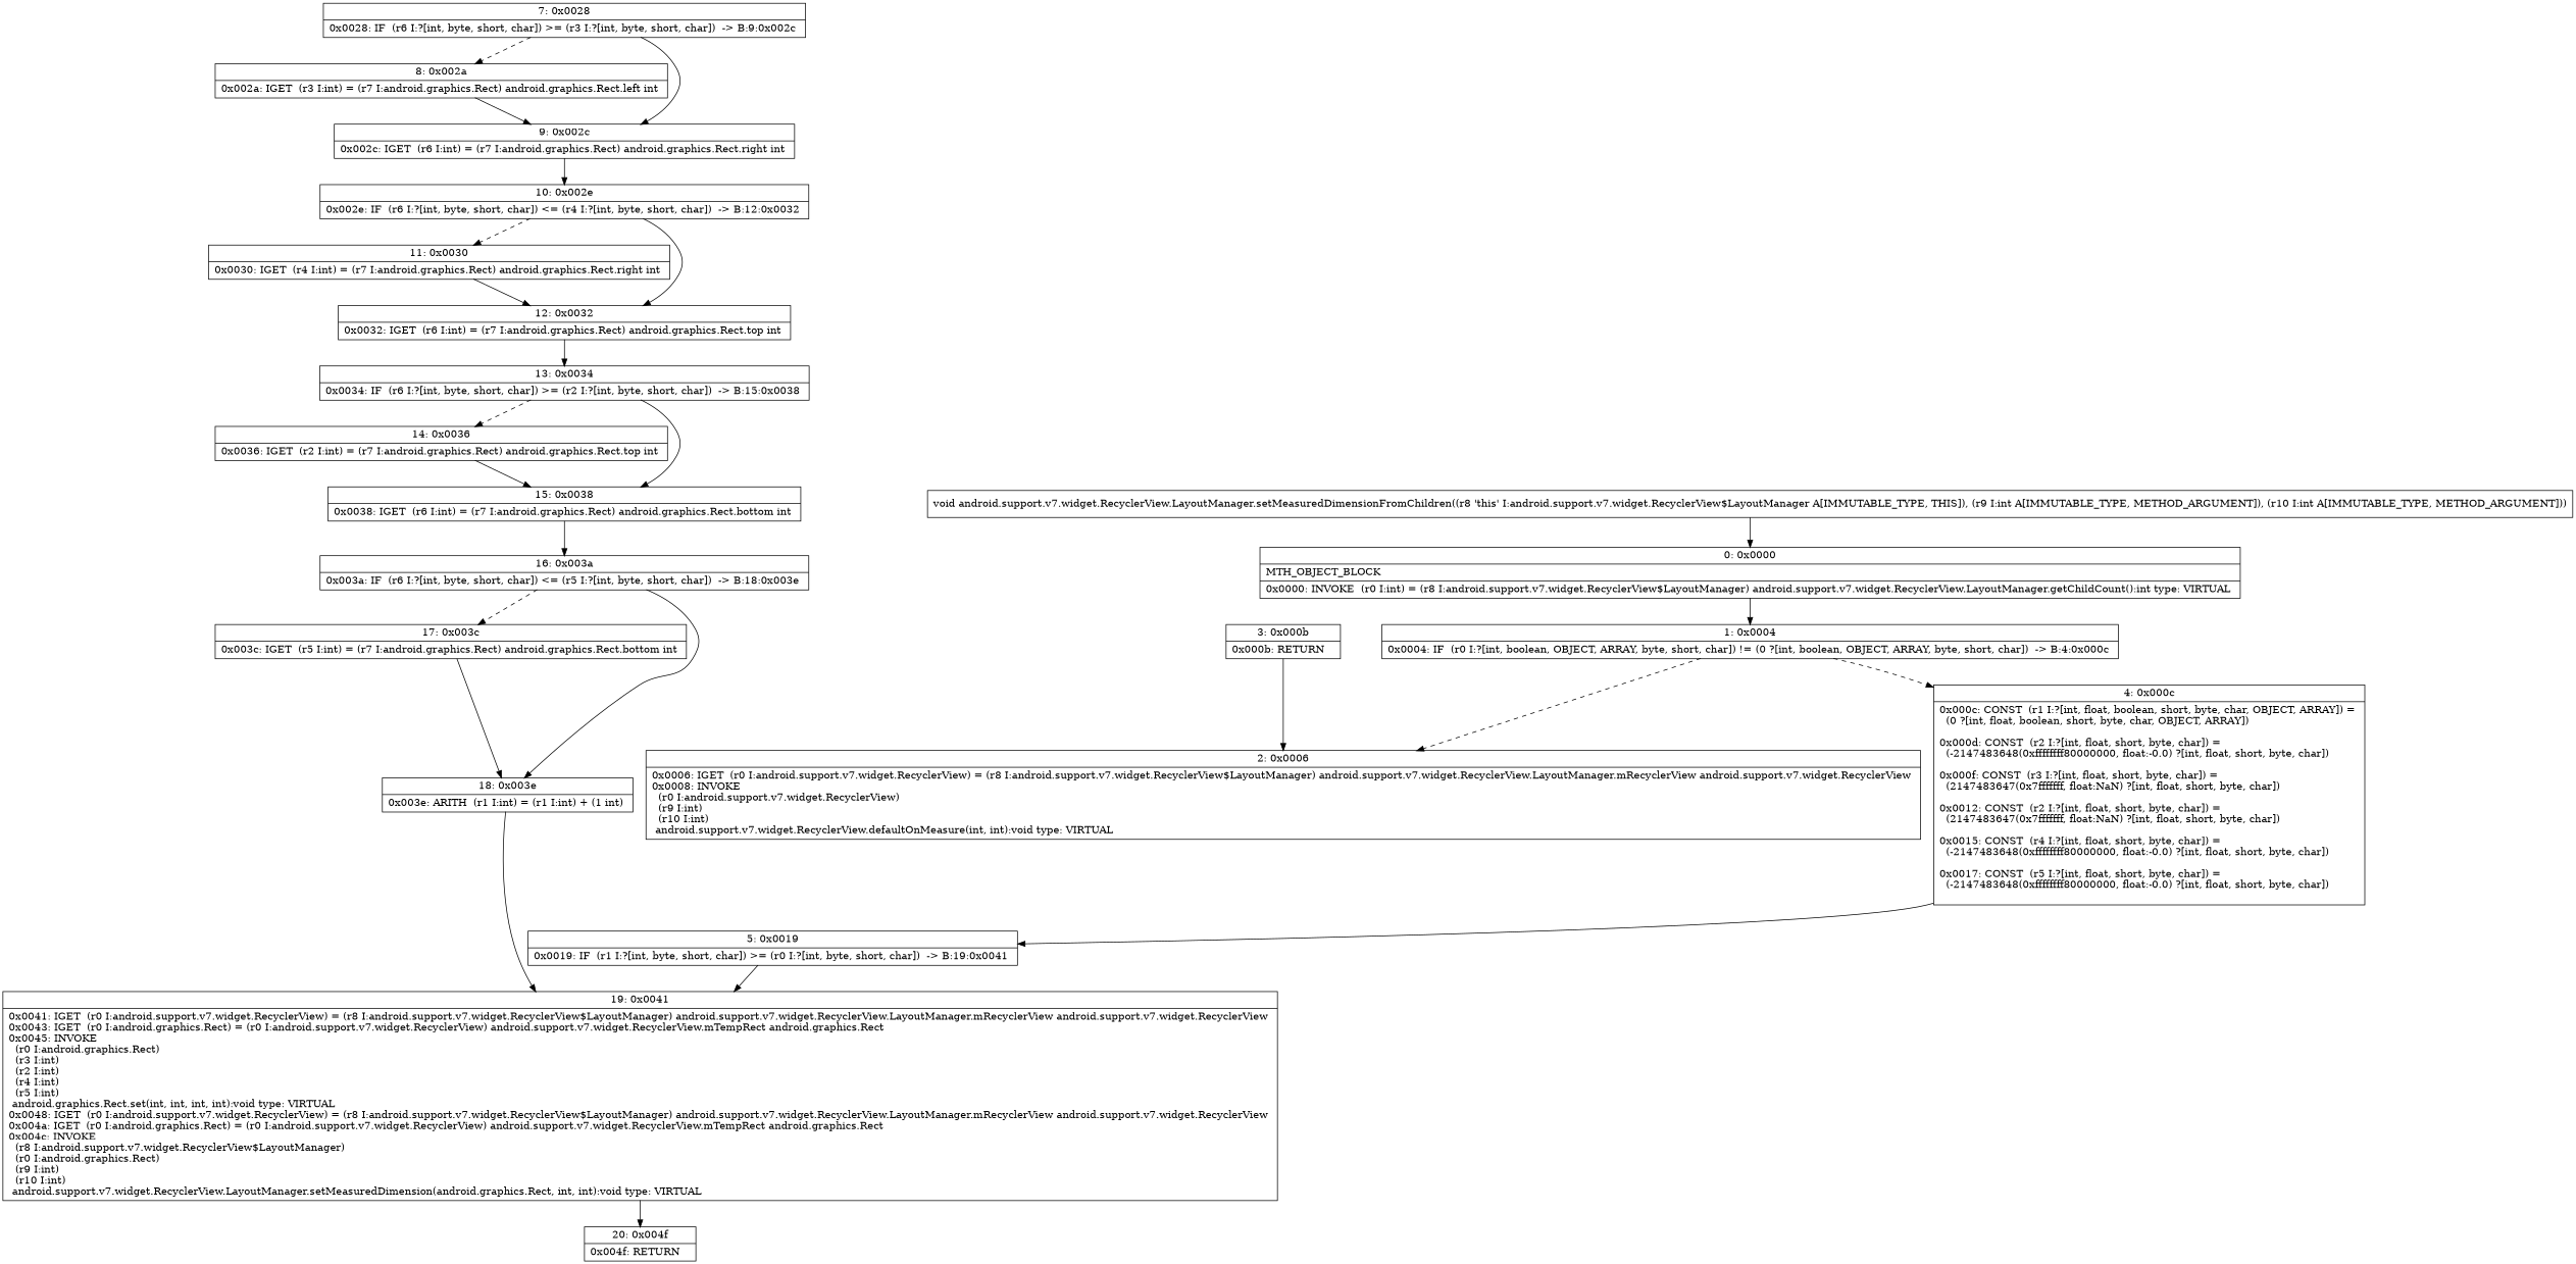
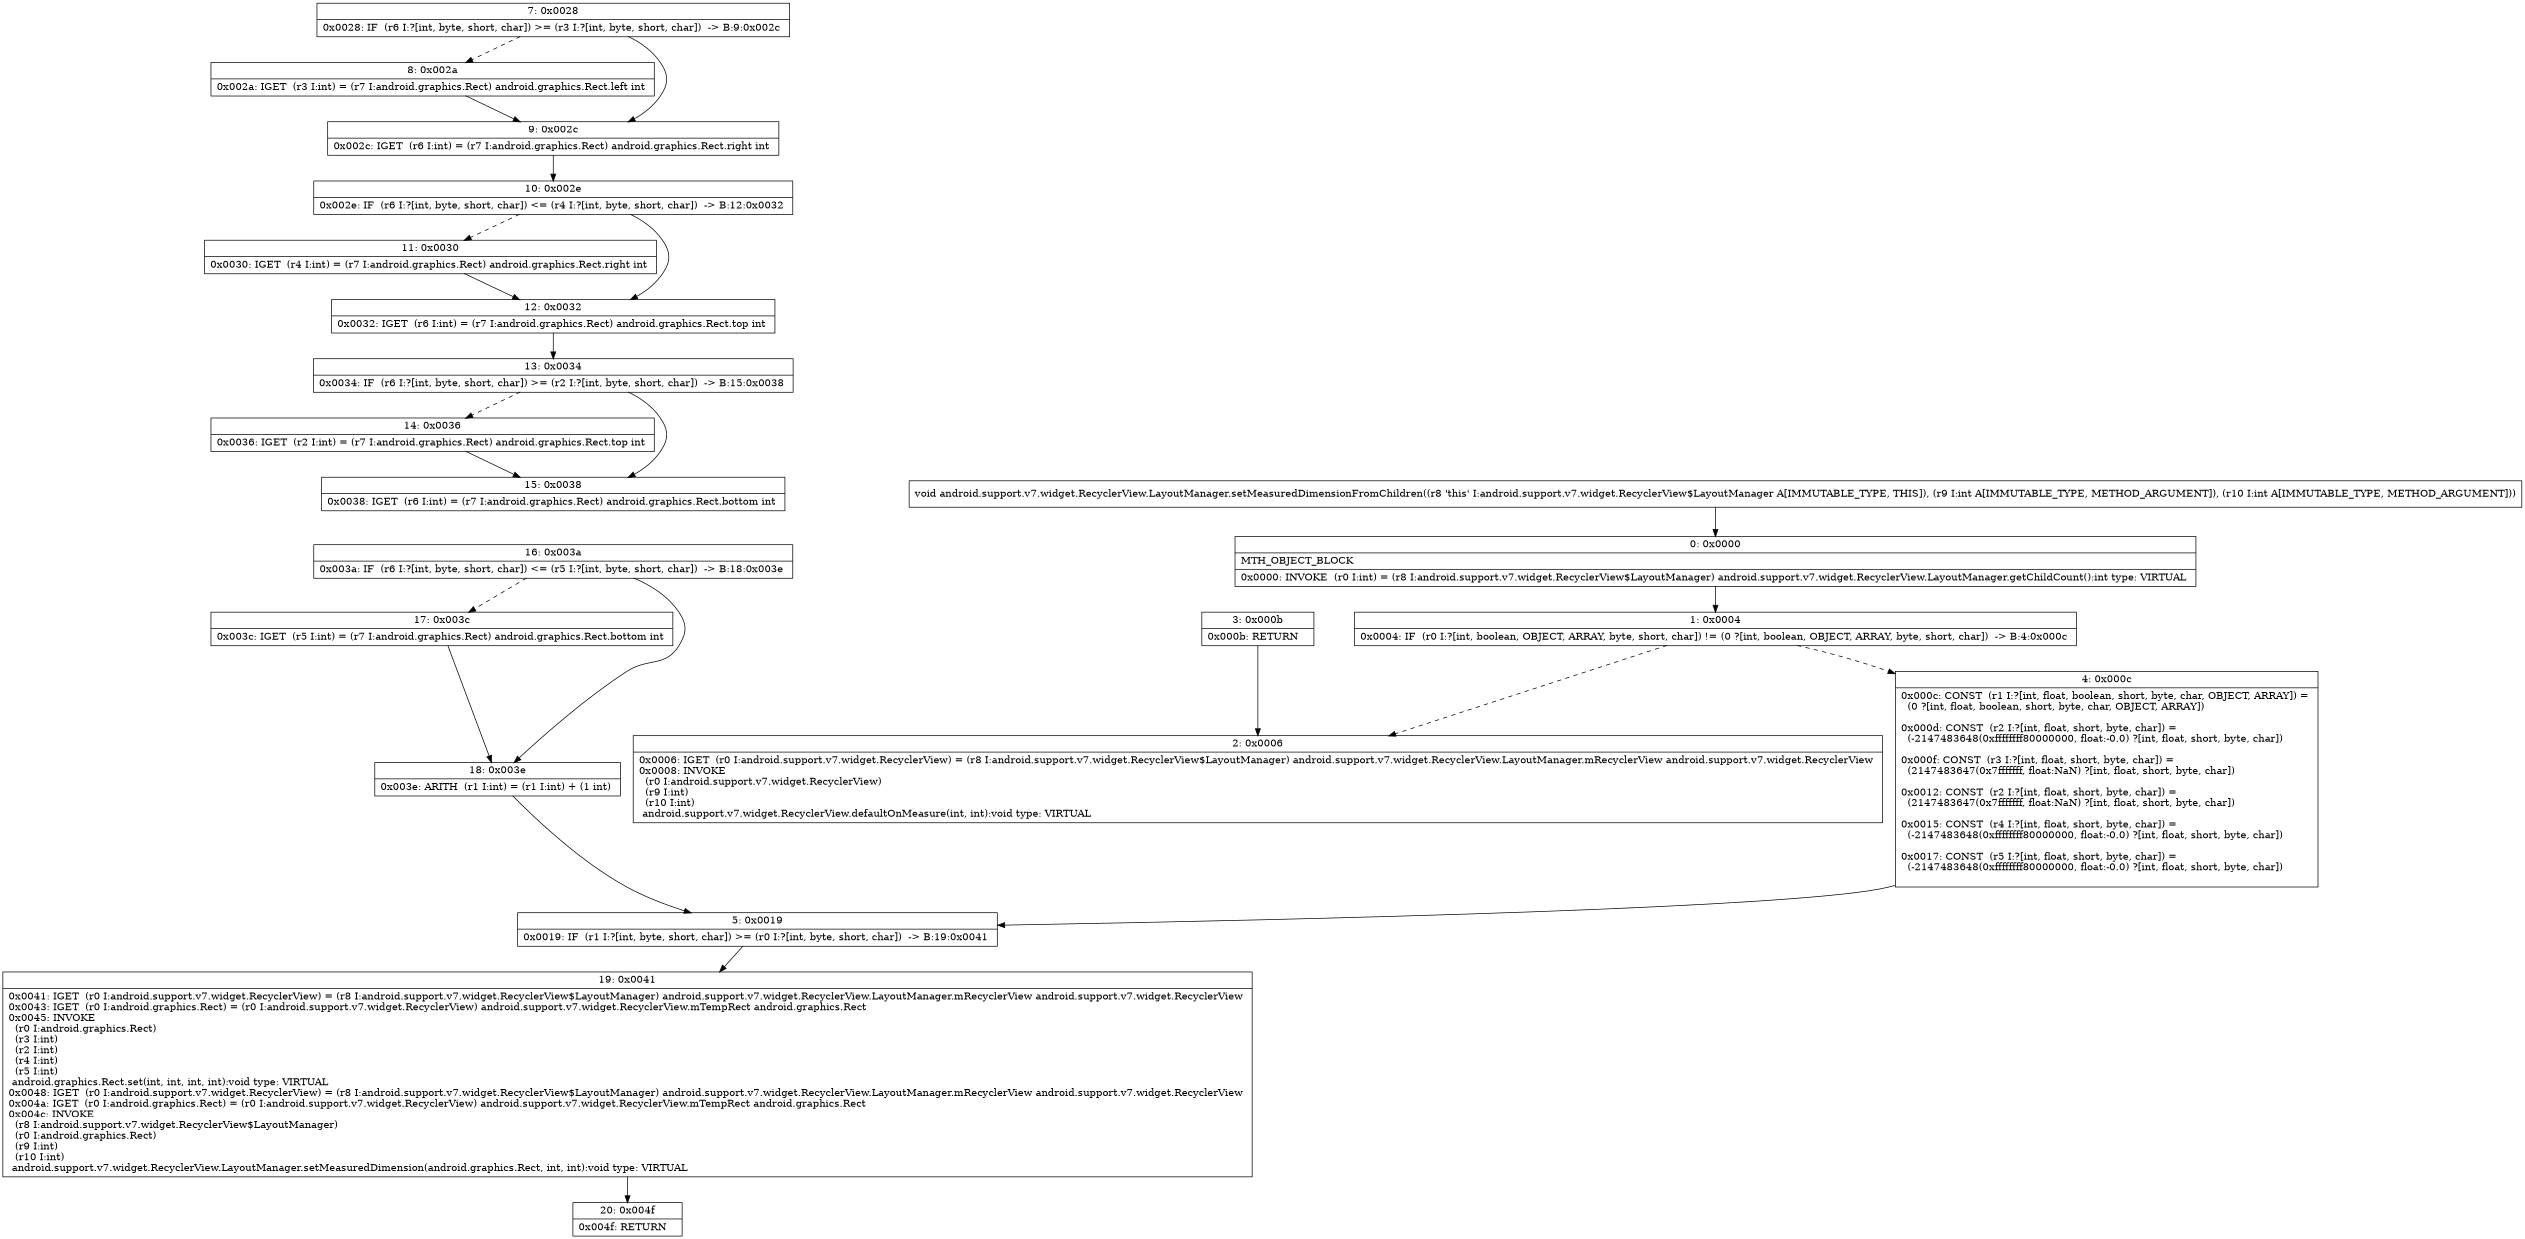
  digraph {
    node [shape=record]
    n1 [label="{0\:\ 0x0000|MTH_OBJECT_BLOCK\l|0x0000: INVOKE  (r0 I:int) = (r8 I:android.support.v7.widget.RecyclerView$LayoutManager) android.support.v7.widget.RecyclerView.LayoutManager.getChildCount():int type: VIRTUAL \l}"]
    n2 [label="{1\:\ 0x0004|0x0004: IF  (r0 I:?[int, boolean, OBJECT, ARRAY, byte, short, char]) != (0 ?[int, boolean, OBJECT, ARRAY, byte, short, char])  \-\> B:4:0x000c \l}"]
    n3 [label="{2\:\ 0x0006|0x0006: IGET  (r0 I:android.support.v7.widget.RecyclerView) = (r8 I:android.support.v7.widget.RecyclerView$LayoutManager) android.support.v7.widget.RecyclerView.LayoutManager.mRecyclerView android.support.v7.widget.RecyclerView \l0x0008: INVOKE  \l  (r0 I:android.support.v7.widget.RecyclerView)\l  (r9 I:int)\l  (r10 I:int)\l android.support.v7.widget.RecyclerView.defaultOnMeasure(int, int):void type: VIRTUAL \l}"]
    n4 [label="{4\:\ 0x000c|0x000c: CONST  (r1 I:?[int, float, boolean, short, byte, char, OBJECT, ARRAY]) = \l  (0 ?[int, float, boolean, short, byte, char, OBJECT, ARRAY])\l \l0x000d: CONST  (r2 I:?[int, float, short, byte, char]) = \l  (\-2147483648(0xffffffff80000000, float:\-0.0) ?[int, float, short, byte, char])\l \l0x000f: CONST  (r3 I:?[int, float, short, byte, char]) = \l  (2147483647(0x7fffffff, float:NaN) ?[int, float, short, byte, char])\l \l0x0012: CONST  (r2 I:?[int, float, short, byte, char]) = \l  (2147483647(0x7fffffff, float:NaN) ?[int, float, short, byte, char])\l \l0x0015: CONST  (r4 I:?[int, float, short, byte, char]) = \l  (\-2147483648(0xffffffff80000000, float:\-0.0) ?[int, float, short, byte, char])\l \l0x0017: CONST  (r5 I:?[int, float, short, byte, char]) = \l  (\-2147483648(0xffffffff80000000, float:\-0.0) ?[int, float, short, byte, char])\l \l}"]
    n5 [label="{5\:\ 0x0019|0x0019: IF  (r1 I:?[int, byte, short, char]) \>= (r0 I:?[int, byte, short, char])  \-\> B:19:0x0041 \l}"]
    n6 [label="{3\:\ 0x000b|0x000b: RETURN   \l}"]
    n7 [label="{19\:\ 0x0041|0x0041: IGET  (r0 I:android.support.v7.widget.RecyclerView) = (r8 I:android.support.v7.widget.RecyclerView$LayoutManager) android.support.v7.widget.RecyclerView.LayoutManager.mRecyclerView android.support.v7.widget.RecyclerView \l0x0043: IGET  (r0 I:android.graphics.Rect) = (r0 I:android.support.v7.widget.RecyclerView) android.support.v7.widget.RecyclerView.mTempRect android.graphics.Rect \l0x0045: INVOKE  \l  (r0 I:android.graphics.Rect)\l  (r3 I:int)\l  (r2 I:int)\l  (r4 I:int)\l  (r5 I:int)\l android.graphics.Rect.set(int, int, int, int):void type: VIRTUAL \l0x0048: IGET  (r0 I:android.support.v7.widget.RecyclerView) = (r8 I:android.support.v7.widget.RecyclerView$LayoutManager) android.support.v7.widget.RecyclerView.LayoutManager.mRecyclerView android.support.v7.widget.RecyclerView \l0x004a: IGET  (r0 I:android.graphics.Rect) = (r0 I:android.support.v7.widget.RecyclerView) android.support.v7.widget.RecyclerView.mTempRect android.graphics.Rect \l0x004c: INVOKE  \l  (r8 I:android.support.v7.widget.RecyclerView$LayoutManager)\l  (r0 I:android.graphics.Rect)\l  (r9 I:int)\l  (r10 I:int)\l android.support.v7.widget.RecyclerView.LayoutManager.setMeasuredDimension(android.graphics.Rect, int, int):void type: VIRTUAL \l}"]
    n8 [label="{20\:\ 0x004f|0x004f: RETURN   \l}"]
    n9 [label="{7\:\ 0x0028|0x0028: IF  (r6 I:?[int, byte, short, char]) \>= (r3 I:?[int, byte, short, char])  \-\> B:9:0x002c \l}"]
    n10 [label="{8\:\ 0x002a|0x002a: IGET  (r3 I:int) = (r7 I:android.graphics.Rect) android.graphics.Rect.left int \l}"]
    n11 [label="{9\:\ 0x002c|0x002c: IGET  (r6 I:int) = (r7 I:android.graphics.Rect) android.graphics.Rect.right int \l}"]
    n12 [label="{10\:\ 0x002e|0x002e: IF  (r6 I:?[int, byte, short, char]) \<= (r4 I:?[int, byte, short, char])  \-\> B:12:0x0032 \l}"]
    n13 [label="{11\:\ 0x0030|0x0030: IGET  (r4 I:int) = (r7 I:android.graphics.Rect) android.graphics.Rect.right int \l}"]
    n14 [label="{12\:\ 0x0032|0x0032: IGET  (r6 I:int) = (r7 I:android.graphics.Rect) android.graphics.Rect.top int \l}"]
    n15 [label="{13\:\ 0x0034|0x0034: IF  (r6 I:?[int, byte, short, char]) \>= (r2 I:?[int, byte, short, char])  \-\> B:15:0x0038 \l}"]
    n16 [label="{14\:\ 0x0036|0x0036: IGET  (r2 I:int) = (r7 I:android.graphics.Rect) android.graphics.Rect.top int \l}"]
    n17 [label="{15\:\ 0x0038|0x0038: IGET  (r6 I:int) = (r7 I:android.graphics.Rect) android.graphics.Rect.bottom int \l}"]
    n18 [label="{16\:\ 0x003a|0x003a: IF  (r6 I:?[int, byte, short, char]) \<= (r5 I:?[int, byte, short, char])  \-\> B:18:0x003e \l}"]
    n19 [label="{17\:\ 0x003c|0x003c: IGET  (r5 I:int) = (r7 I:android.graphics.Rect) android.graphics.Rect.bottom int \l}"]
    n20 [label="{18\:\ 0x003e|0x003e: ARITH  (r1 I:int) = (r1 I:int) + (1 int) \l}"]
    n21 [label="{void android.support.v7.widget.RecyclerView.LayoutManager.setMeasuredDimensionFromChildren((r8 'this' I:android.support.v7.widget.RecyclerView$LayoutManager A[IMMUTABLE_TYPE, THIS]), (r9 I:int A[IMMUTABLE_TYPE, METHOD_ARGUMENT]), (r10 I:int A[IMMUTABLE_TYPE, METHOD_ARGUMENT])) }"]
    n1 -> n2
    n2 -> n3 [style=dashed]
    n2 -> n4 [style=dashed]
    n4 -> n5
    n5 -> n7
    n6 -> n3
    n7 -> n8
    n9 -> n10 [style=dashed]
    n9 -> n11
    n10 -> n11
    n11 -> n12
    n12 -> n13 [style=dashed]
    n12 -> n14
    n13 -> n14
    n14 -> n15
    n15 -> n16 [style=dashed]
    n15 -> n17
    n16 -> n17
-   n17 -> n18
    n18 -> n19 [style=dashed]
    n18 -> n20
    n19 -> n20
-   n20 -> n7
+   n20 -> n5
    n21 -> n1
  }
